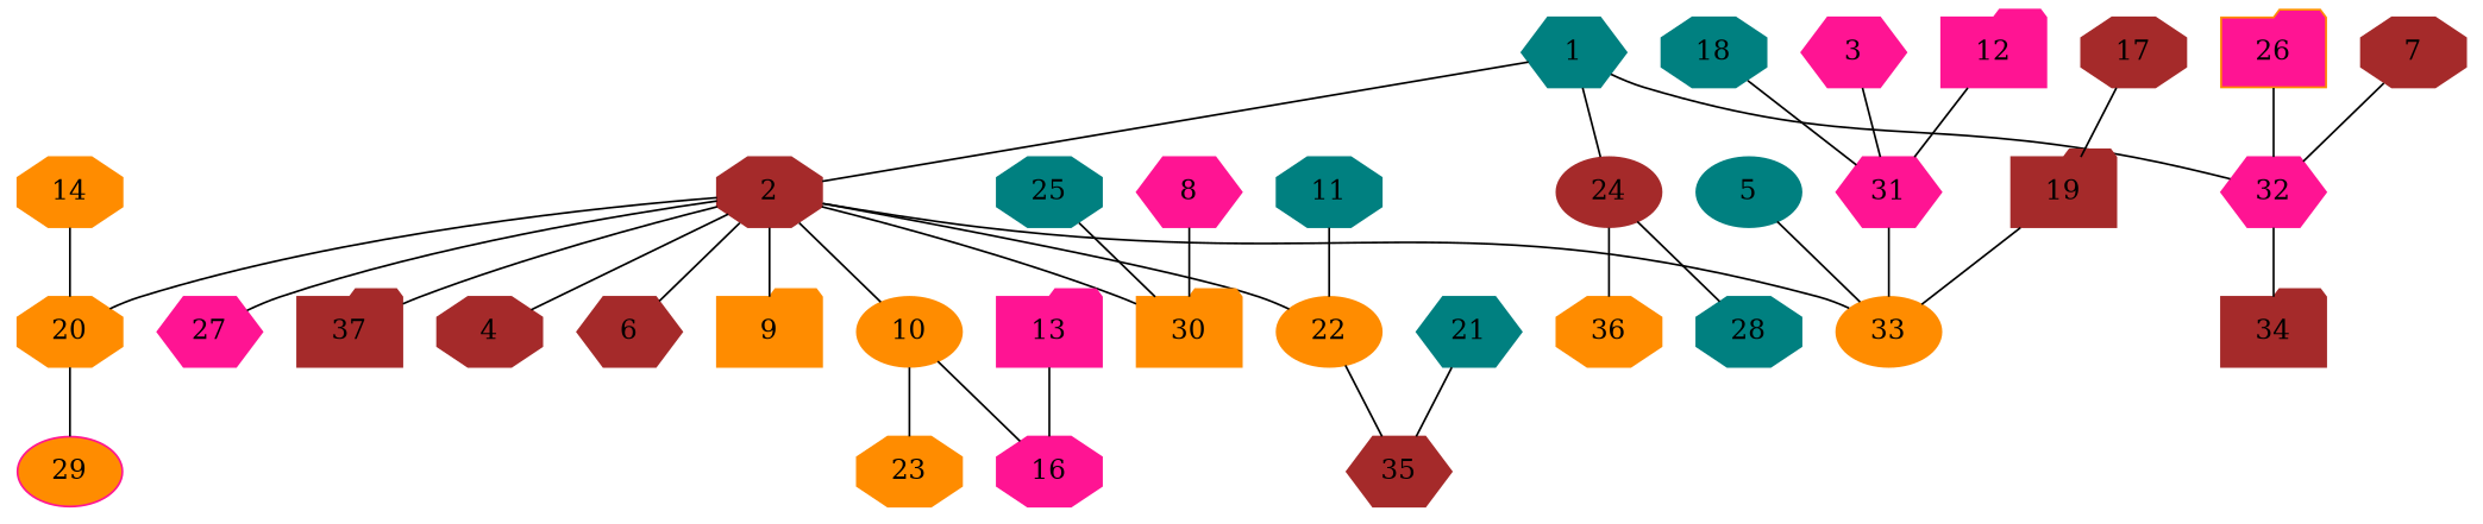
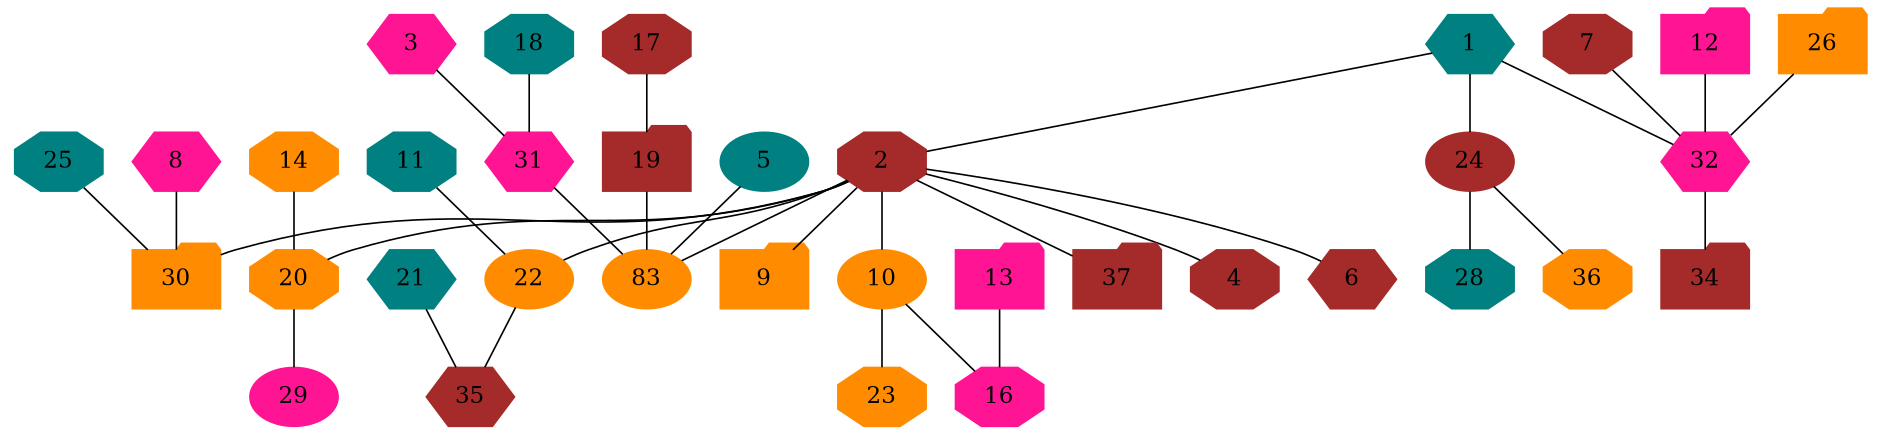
  graph {
    node [color=brown shape=octagon style=filled]
    edge [weight=1.0]
    1 [color=teal shape=hexagon]
    2
    24 [shape=ellipse]
    32 [color=deeppink shape=hexagon]
    4
    6 [shape=hexagon]
    9 [color=darkorange shape=folder]
    10 [color=darkorange shape=ellipse]
    20 [color=darkorange]
    22 [color=darkorange shape=ellipse]
-   27 [color=deeppink shape=hexagon]
    30 [color=darkorange shape=folder]
-   33 [color=darkorange shape=ellipse]
+   33 [color=darkorange shape=ellipse label=83]
    37 [shape=folder]
    28 [color=teal]
    36 [color=darkorange]
    34 [shape=folder]
    16 [color=deeppink]
    23 [color=darkorange]
-   29 [color=deeppink shape=ellipse fillcolor=darkorange]
+   29 [color=deeppink shape=ellipse]
    35 [shape=hexagon]
    3 [color=deeppink shape=hexagon]
    31 [color=deeppink shape=hexagon]
    5 [color=teal shape=ellipse]
    7
    8 [color=deeppink shape=hexagon]
    11 [color=teal]
    12 [color=deeppink shape=folder]
    13 [color=deeppink shape=folder]
    14 [color=darkorange]
    19 [shape=folder]
    17
    18 [color=teal]
    21 [color=teal shape=hexagon]
    25 [color=teal]
-   26 [color=darkorange shape=folder fillcolor=deeppink]
+   26 [color=darkorange shape=folder]
    1 -- 2
    1 -- 24
    1 -- 32
    2 -- 4
    2 -- 6
    2 -- 9
    2 -- 10
    2 -- 20
    2 -- 22
-   2 -- 27
    2 -- 30
    2 -- 33
    2 -- 37
    24 -- 28
    24 -- 36
    32 -- 34
    10 -- 16
    10 -- 23
    20 -- 29
    22 -- 35
    3 -- 31
    31 -- 33
    5 -- 33
    7 -- 32
    8 -- 30
    11 -- 22
-   12 -- 31
+   12 -- 32
    13 -- 16
    14 -- 20
    19 -- 33
    17 -- 19
    18 -- 31
    21 -- 35
    25 -- 30
    26 -- 32
  }
